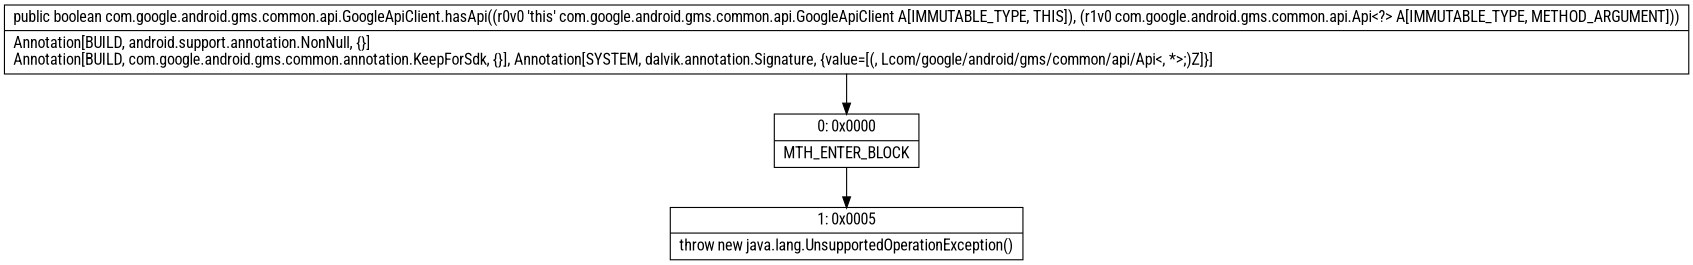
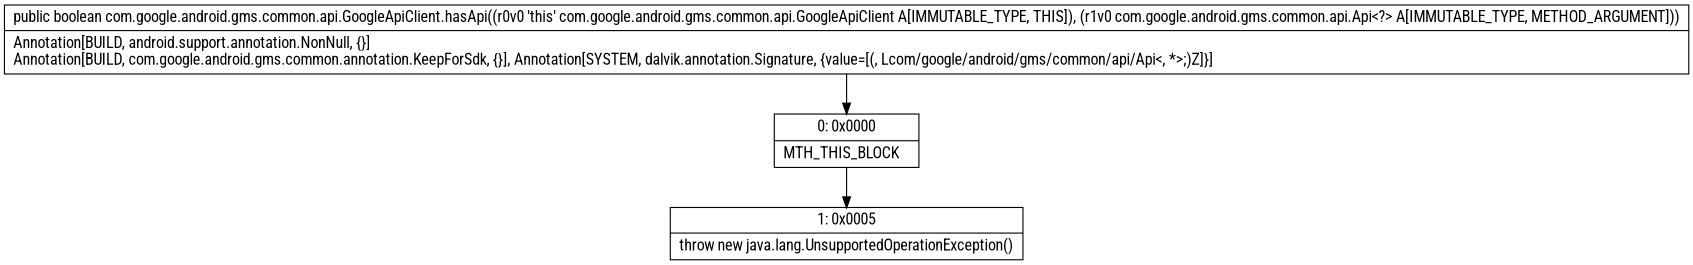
  digraph {
    fontname="Roboto Condensed"
    node [shape=record fontname="Roboto Condensed"]
    edge [fontname="Roboto Condensed"]
-   n1 [label="{0\:\ 0x0000|MTH_ENTER_BLOCK\l}"]
+   n1 [label="{0\:\ 0x0000|MTH_THIS_BLOCK\l}"]
    n2 [label="{1\:\ 0x0005|throw new java.lang.UnsupportedOperationException()\l}"]
    n3 [label="{public boolean com.google.android.gms.common.api.GoogleApiClient.hasApi((r0v0 'this' com.google.android.gms.common.api.GoogleApiClient A[IMMUTABLE_TYPE, THIS]), (r1v0 com.google.android.gms.common.api.Api\<?\> A[IMMUTABLE_TYPE, METHOD_ARGUMENT]))  | Annotation[BUILD, android.support.annotation.NonNull, \{\}]\lAnnotation[BUILD, com.google.android.gms.common.annotation.KeepForSdk, \{\}], Annotation[SYSTEM, dalvik.annotation.Signature, \{value=[(, Lcom\/google\/android\/gms\/common\/api\/Api\<, *\>;)Z]\}]\l}"]
    n1 -> n2
    n3 -> n1
  }
